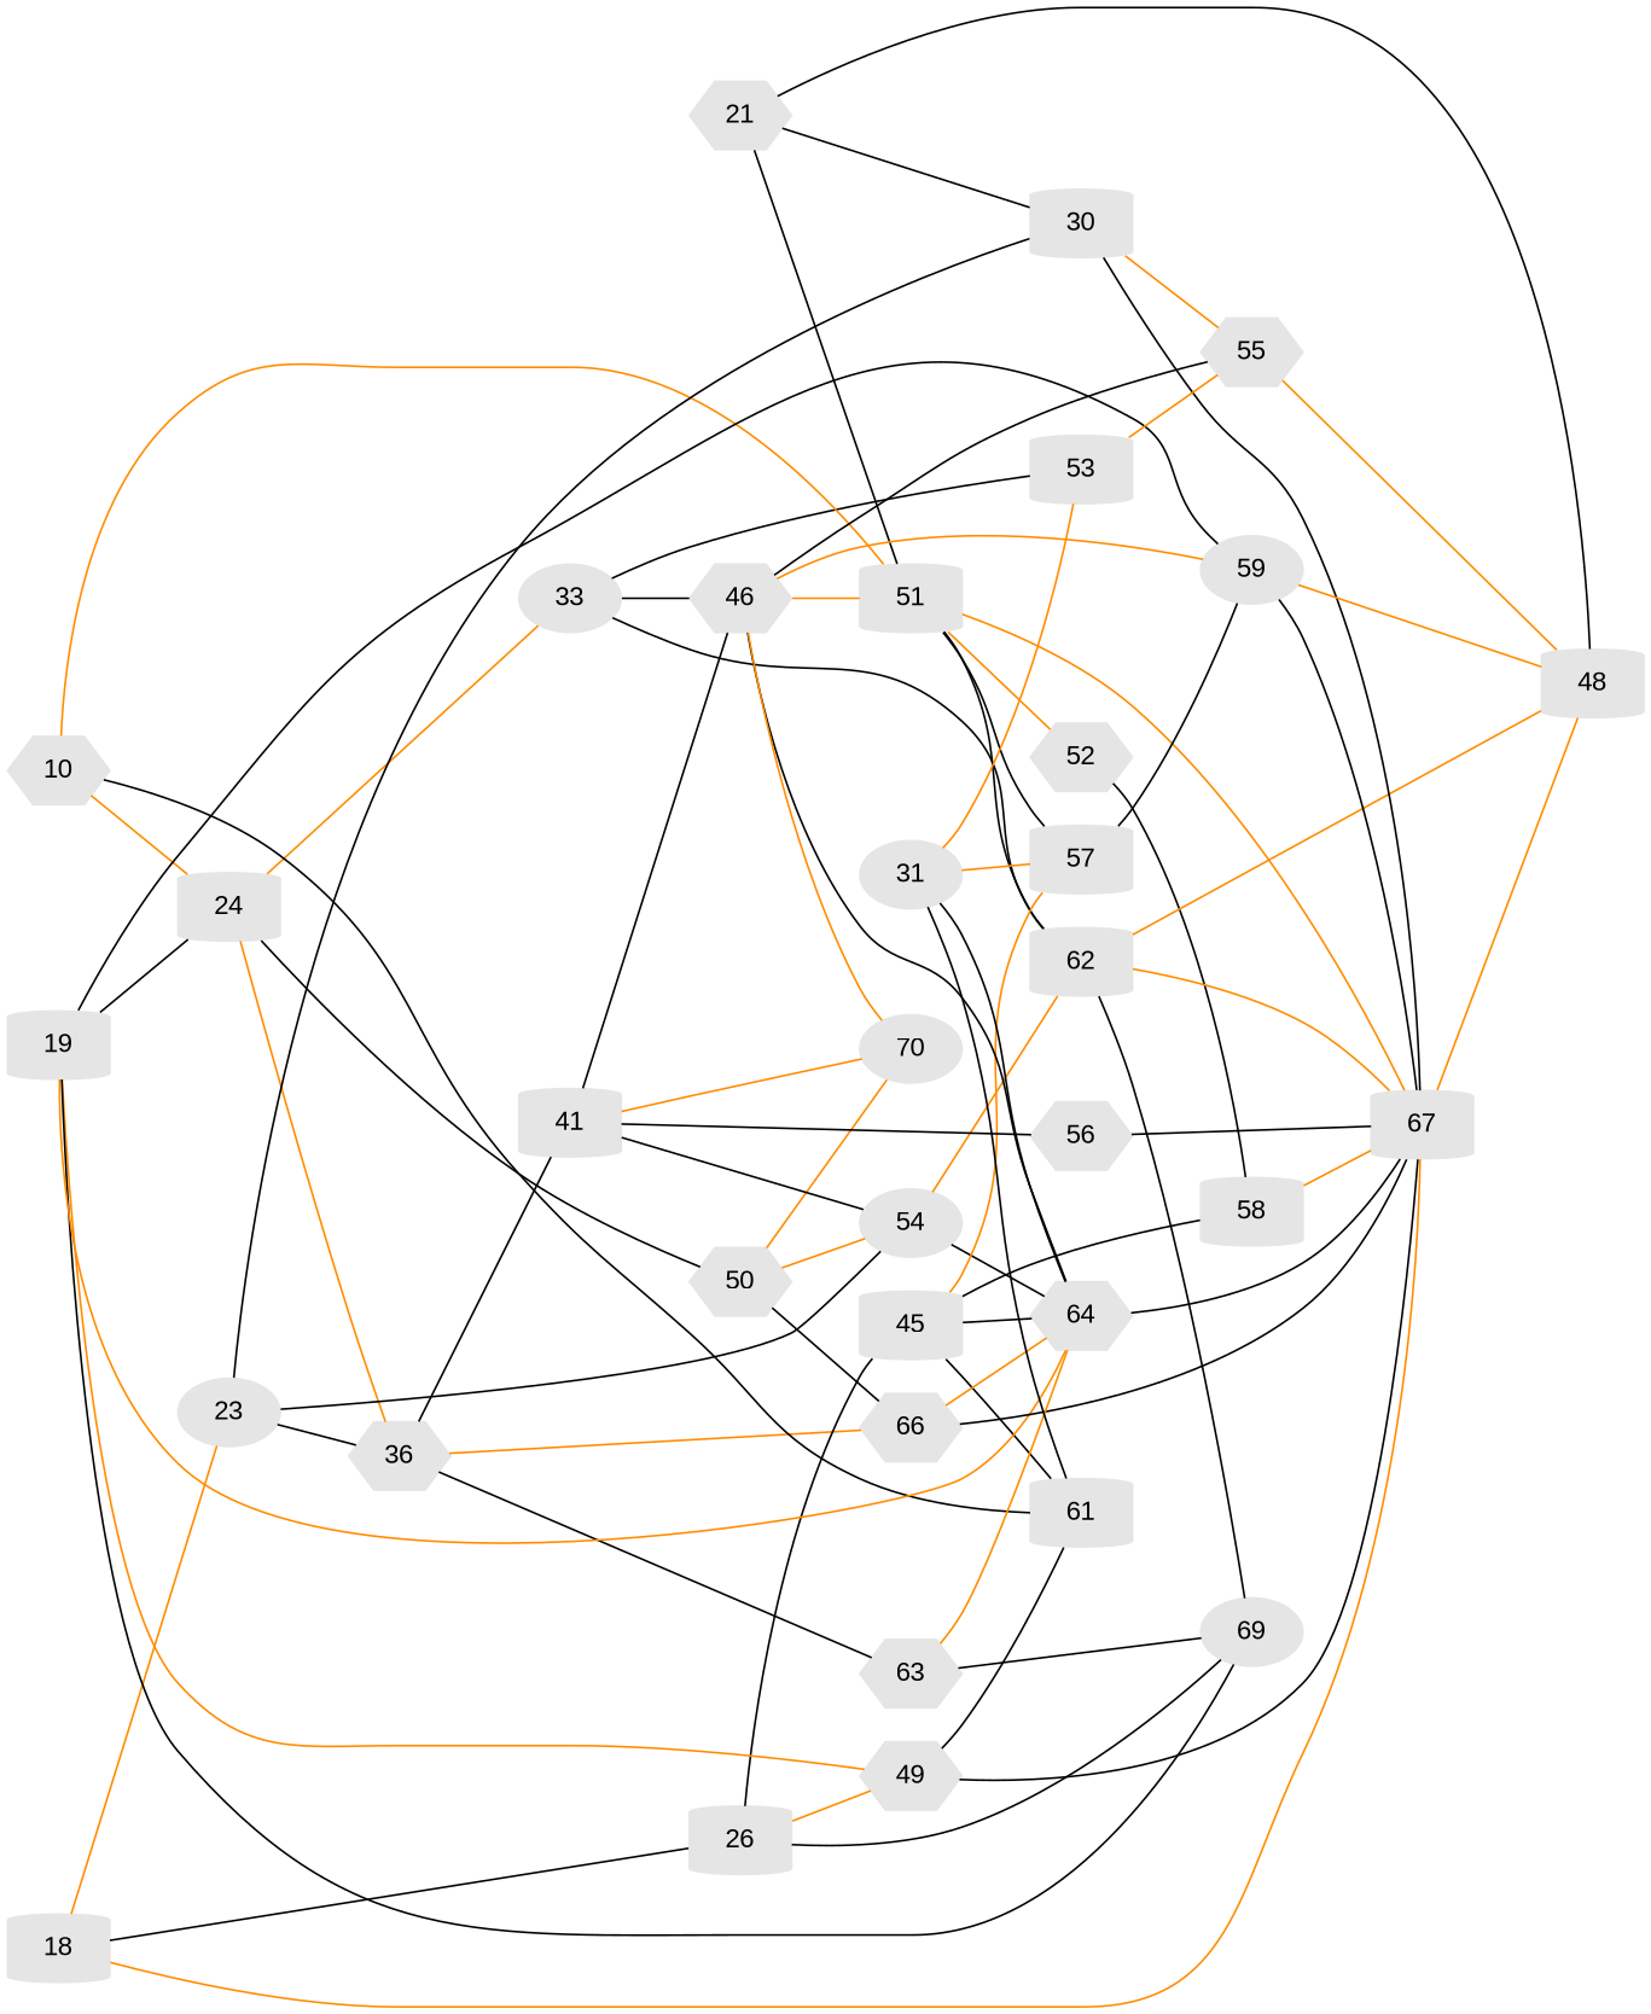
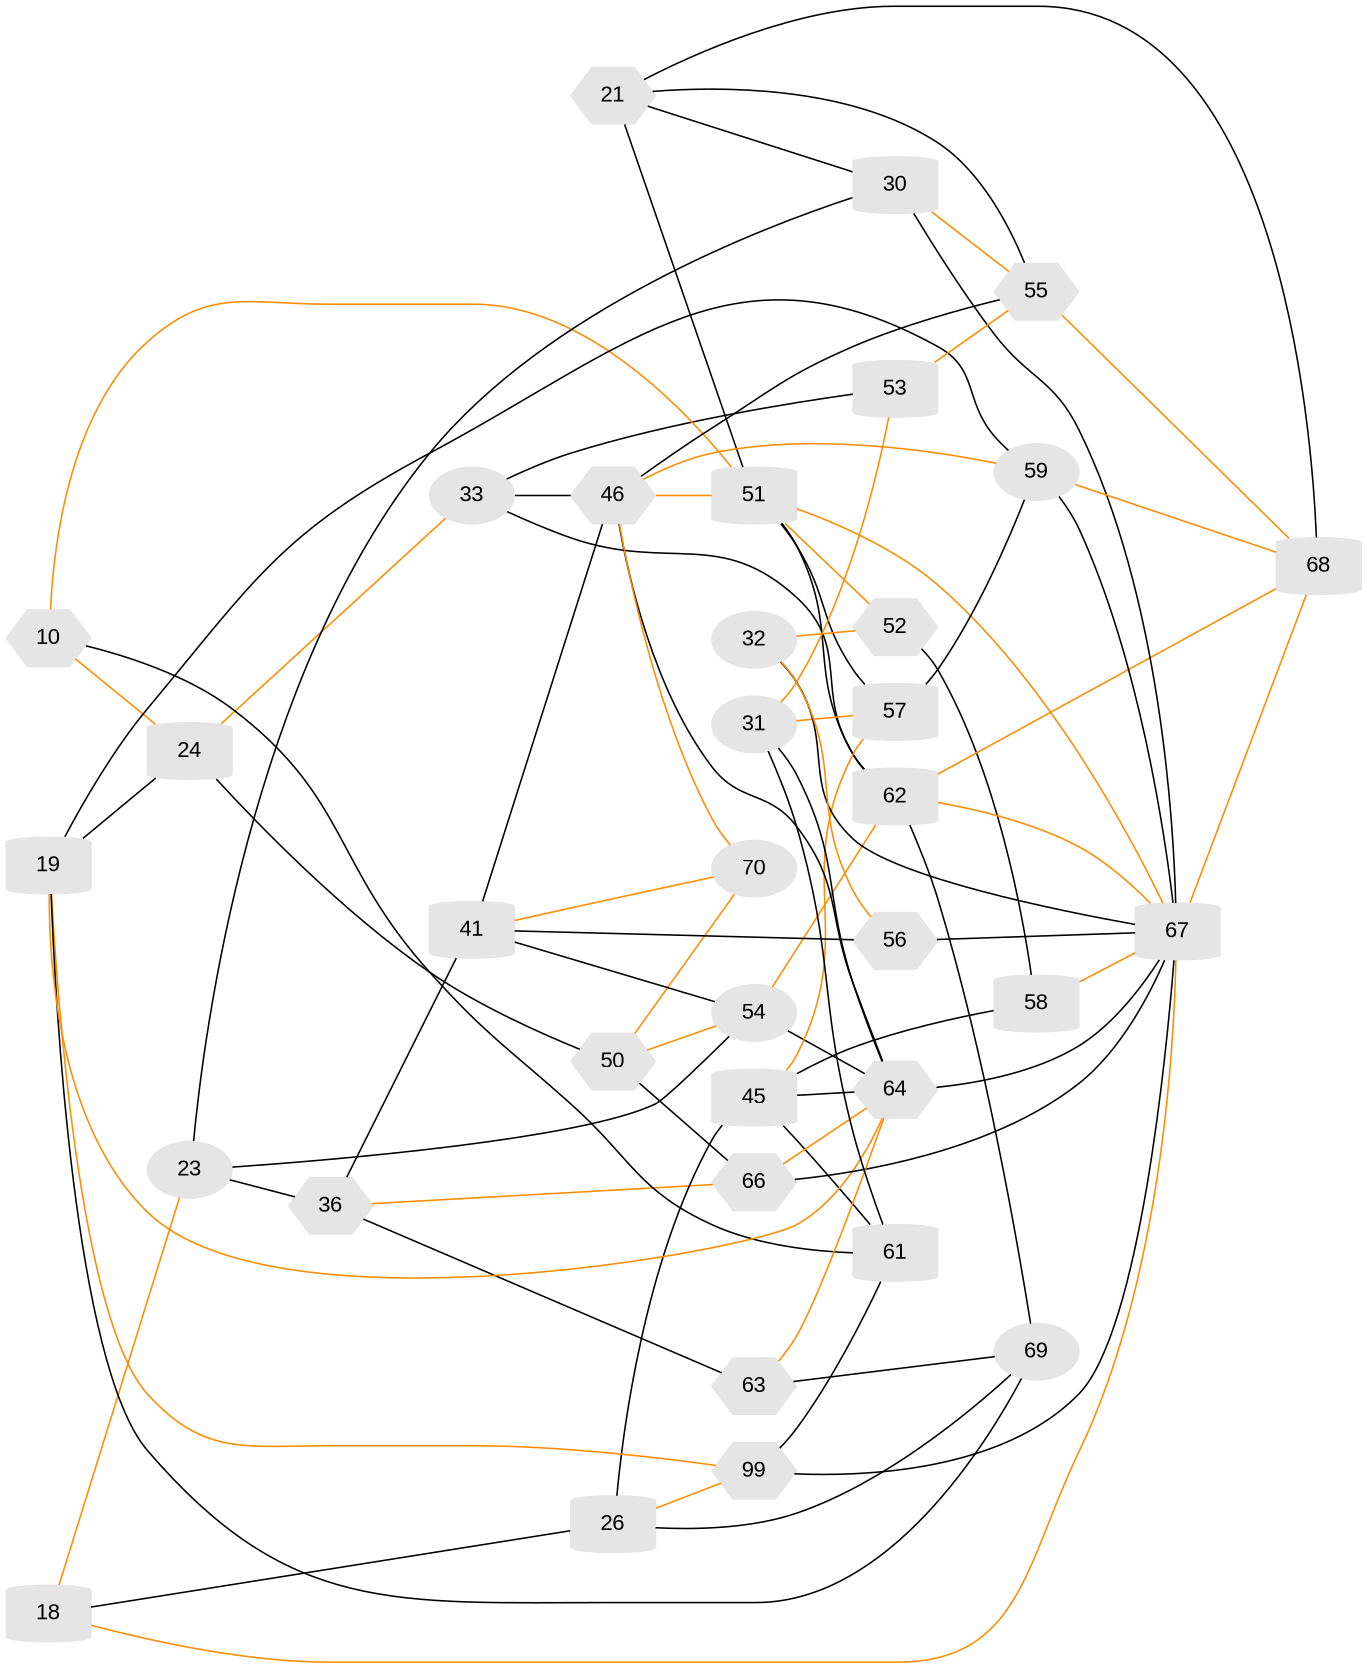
  graph {
    fontname="Liberation Sans"
    rankdir=LR
    node [color=gray90 fontname="Liberation Sans" shape=cylinder style=filled]
    edge [color=black fontname="Liberation Sans"]
    24 [super="+3"]
    36 [shape=hexagon super="+28"]
    33 [shape=ellipse]
    50 [shape=hexagon]
    10 [shape=hexagon]
    51 [super="+16+43"]
    61 [super="+39"]
    67 [super="+9+66+17+65"]
    57
    52 [shape=hexagon]
    62 [super="+7+22"]
    23 [shape=ellipse]
    18
    26
    30
    54 [shape=ellipse super="+42"]
-   49 [shape=hexagon super="+37"]
+   49 [shape=hexagon super="+37" label=99]
    69 [shape=ellipse super="+14"]
    n19 [label=45 super="+6"]
-   68 [super="+44" label=48]
+   68 [super="+44"]
    19 [super="+8"]
    59 [shape=ellipse super="+20"]
    64 [shape=hexagon super="+15+34"]
    21 [shape=hexagon]
    55 [shape=hexagon super="+45"]
    41 [super="+4+29"]
    n27 [label=66 shape=hexagon]
    63 [shape=hexagon]
    53
    46 [shape=hexagon super="+35"]
    70 [shape=ellipse]
    58
    31 [shape=ellipse]
+   32 [shape=ellipse super="+1"]
    56 [shape=hexagon super="+47"]
-   24 -- 36 [color=darkorange]
    24 -- 33 [color=darkorange]
    24 -- 50
    36 -- 41 [weight=2]
    36 -- n27 [color=darkorange]
    36 -- 63
    33 -- 62
    33 -- 53
    33 -- 46
    50 -- 54 [color=darkorange]
    50 -- n27
    50 -- 70 [color=darkorange]
    10 -- 24 [color=darkorange weight=2]
    10 -- 51 [color=darkorange]
    10 -- 61
    51 -- 67 [color=darkorange weight=2]
    51 -- 57
    51 -- 52 [color=darkorange]
    51 -- 62
    67 -- 68 [color=darkorange weight=3]
    57 -- 59
    52 -- 58
    62 -- 67 [color=darkorange]
    62 -- 69 [weight=2]
    62 -- 68 [color=darkorange]
    23 -- 36
    23 -- 30
    23 -- 54
    18 -- 67 [color=darkorange weight=2]
    18 -- 23 [color=darkorange]
    18 -- 26
    26 -- 49 [color=darkorange]
    26 -- 69
    26 -- n19
    30 -- 67
    30 -- 55 [color=darkorange]
    54 -- 62 [color=darkorange weight=2]
    54 -- 64
    49 -- 61 [weight=2]
    49 -- 67 [weight=4]
    n19 -- 61 [weight=2]
    n19 -- 57 [color=darkorange]
    n19 -- 64
    n19 -- 58
    19 -- 24
    19 -- 49 [color=darkorange]
    19 -- 69
    19 -- 59 [weight=2]
    19 -- 64 [color=darkorange]
    59 -- 67
    59 -- 68 [color=darkorange]
    64 -- 67
    21 -- 51
    21 -- 30
    21 -- 68
+   21 -- 55
    55 -- 68 [color=darkorange weight=2]
    41 -- 54
    41 -- 46
    41 -- 70 [color=darkorange weight=2]
    41 -- 56 [weight=2]
    n27 -- 67
    n27 -- 64 [color=darkorange]
    63 -- 69 [weight=2]
    63 -- 64 [color=darkorange]
    53 -- 55 [color=darkorange weight=2]
    46 -- 51 [color=darkorange]
    46 -- 59 [color=darkorange]
    46 -- 64
    46 -- 55 [weight=2]
    46 -- 70 [color=darkorange]
    58 -- 67 [color=darkorange weight=2]
    31 -- 61
    31 -- 57 [color=darkorange]
    31 -- 64
    31 -- 53 [color=darkorange]
+   32 -- 67 [weight=2]
+   32 -- 52 [color=darkorange weight=2]
+   32 -- 56 [color=darkorange weight=2]
    56 -- 67 [weight=2]
  }
